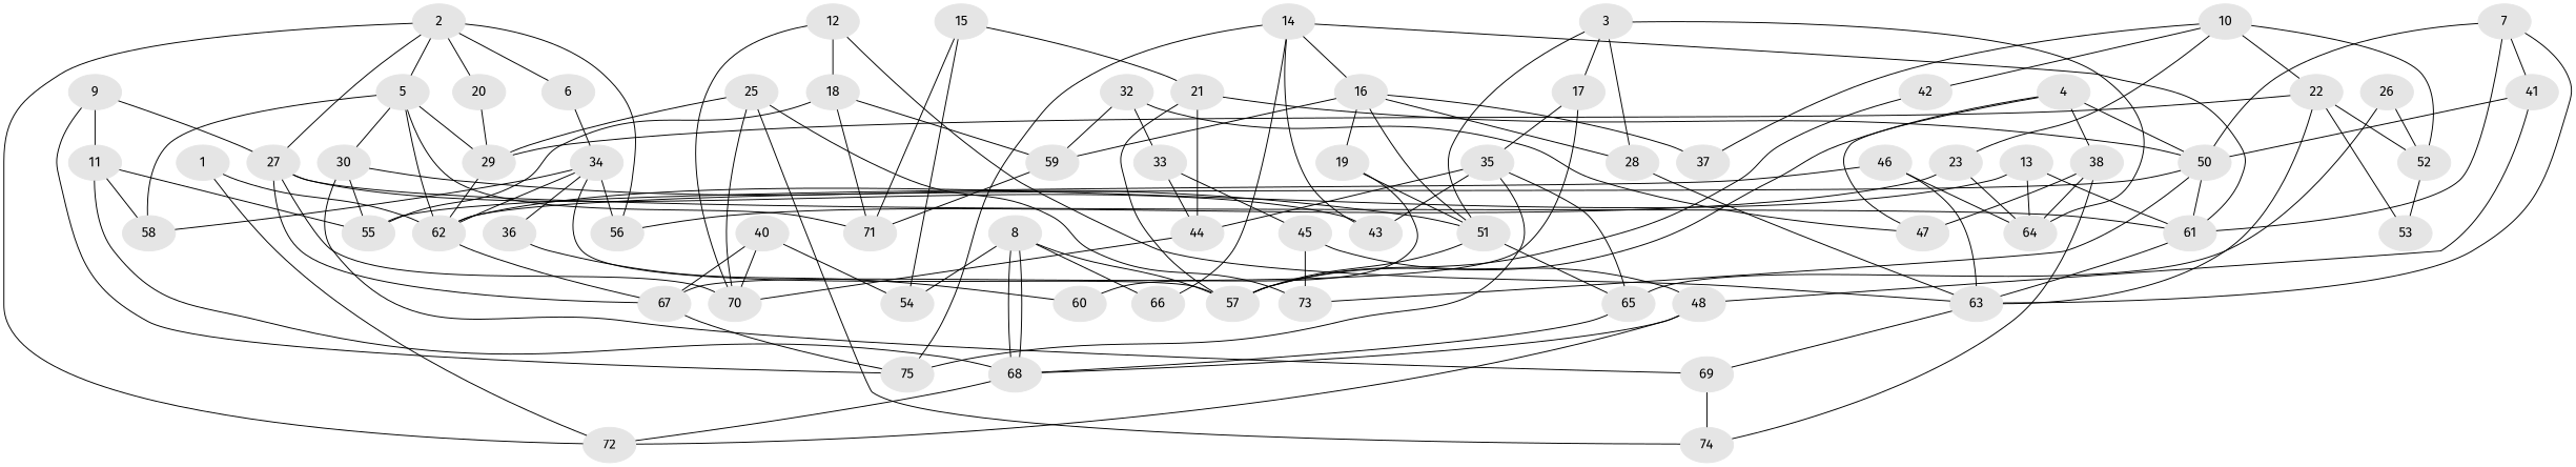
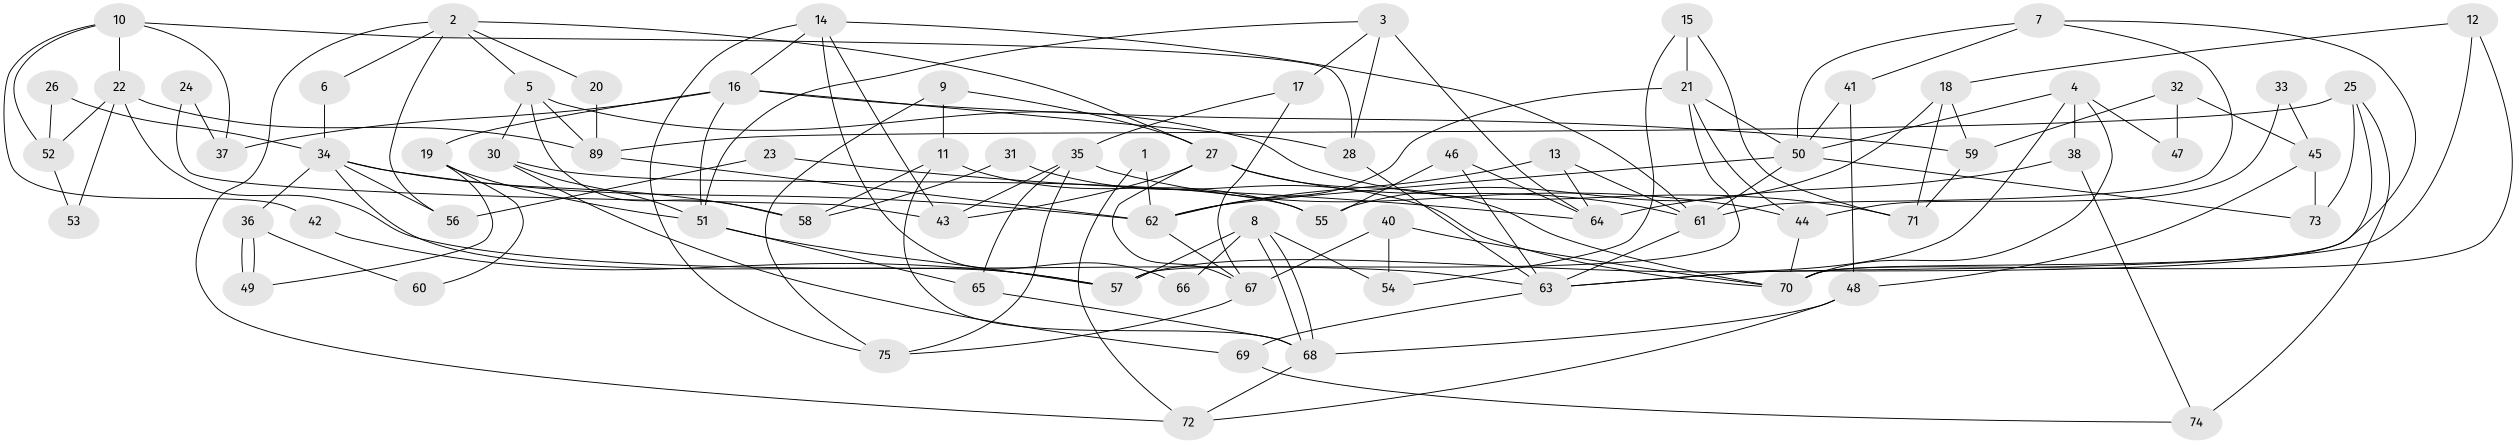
  graph {
    fontname="Fira Sans"
    node [color=gray90 fontname="Fira Sans" style=filled]
    edge [fontname="Fira Sans"]
    1
    62
    72
    67
    2
    5
    6
    20
    27
    56
-   29
+   29 [label=89]
    30
    58
    71
    34
    70
    61
    43
    3
    17
    28
    51
    64
    35
    63
    57
    65
    4
    38
    47
    50
    74
    73
    55
    69
    36
    7
    41
    48
    8
    54
    66
    68
    9
    11
    75
    10
    22
    23
    37
    42
    52
    53
    12
    18
    59
    13
    14
    16
    19
    15
    21
    44
+   49
    60
+   24
    25
    26
+   31
    32
    33
    45
    40
    46
    1 -- 62
    1 -- 72
    62 -- 67
    67 -- 75
    2 -- 72
    2 -- 5
    2 -- 6
    2 -- 20
    2 -- 27
    2 -- 56
-   5 -- 62
+   21 -- 62
    5 -- 29
    5 -- 30
    5 -- 58
    5 -- 71
    6 -- 34
    20 -- 29
    27 -- 67
    27 -- 70
    27 -- 61
    27 -- 43
    29 -- 62
    30 -- 51
    30 -- 55
    30 -- 69
    34 -- 62
    34 -- 56
    34 -- 58
    34 -- 57
    34 -- 36
    61 -- 63
    3 -- 17
    3 -- 28
    3 -- 51
    3 -- 64
    17 -- 67
    17 -- 35
    28 -- 63
    51 -- 57
    51 -- 65
    35 -- 43
    35 -- 65
    35 -- 75
    35 -- 44
    63 -- 69
    65 -- 68
+   4 -- 70
    4 -- 57
    4 -- 38
    4 -- 47
    4 -- 50
    38 -- 64
-   38 -- 47
    38 -- 74
    50 -- 62
    50 -- 61
    50 -- 73
    69 -- 74
+   36 -- 49
+   36 -- 49
    36 -- 60
    7 -- 61
    7 -- 63
    7 -- 50
    7 -- 41
    41 -- 50
    41 -- 48
    48 -- 72
    48 -- 68
    8 -- 57
    8 -- 54
    8 -- 66
    8 -- 68
    8 -- 68
    68 -- 72
    9 -- 27
    9 -- 11
    9 -- 75
    11 -- 58
    11 -- 55
    11 -- 68
    10 -- 22
-   10 -- 23
+   10 -- 28
    10 -- 37
    10 -- 42
    10 -- 52
    22 -- 29
    22 -- 63
    22 -- 52
    22 -- 53
    23 -- 56
    23 -- 64
    42 -- 57
    52 -- 53
    12 -- 70
    12 -- 63
    12 -- 18
    18 -- 71
    18 -- 55
    18 -- 59
    59 -- 71
    13 -- 62
    13 -- 61
    13 -- 64
    14 -- 61
    14 -- 43
    14 -- 66
    14 -- 75
    14 -- 16
    16 -- 28
    16 -- 51
    16 -- 37
    16 -- 59
    16 -- 19
    19 -- 51
+   19 -- 49
    19 -- 60
    15 -- 71
    15 -- 54
    15 -- 21
    21 -- 57
    21 -- 50
    21 -- 44
    44 -- 70
+   24 -- 43
+   24 -- 37
    25 -- 29
    25 -- 70
    25 -- 74
    25 -- 73
-   26 -- 65
+   26 -- 34
    26 -- 52
+   31 -- 58
+   31 -- 70
    32 -- 47
    32 -- 59
-   32 -- 33
+   32 -- 45
    33 -- 44
    33 -- 45
    45 -- 73
    45 -- 48
    40 -- 67
    40 -- 70
    40 -- 54
    46 -- 64
    46 -- 63
    46 -- 55
  }
